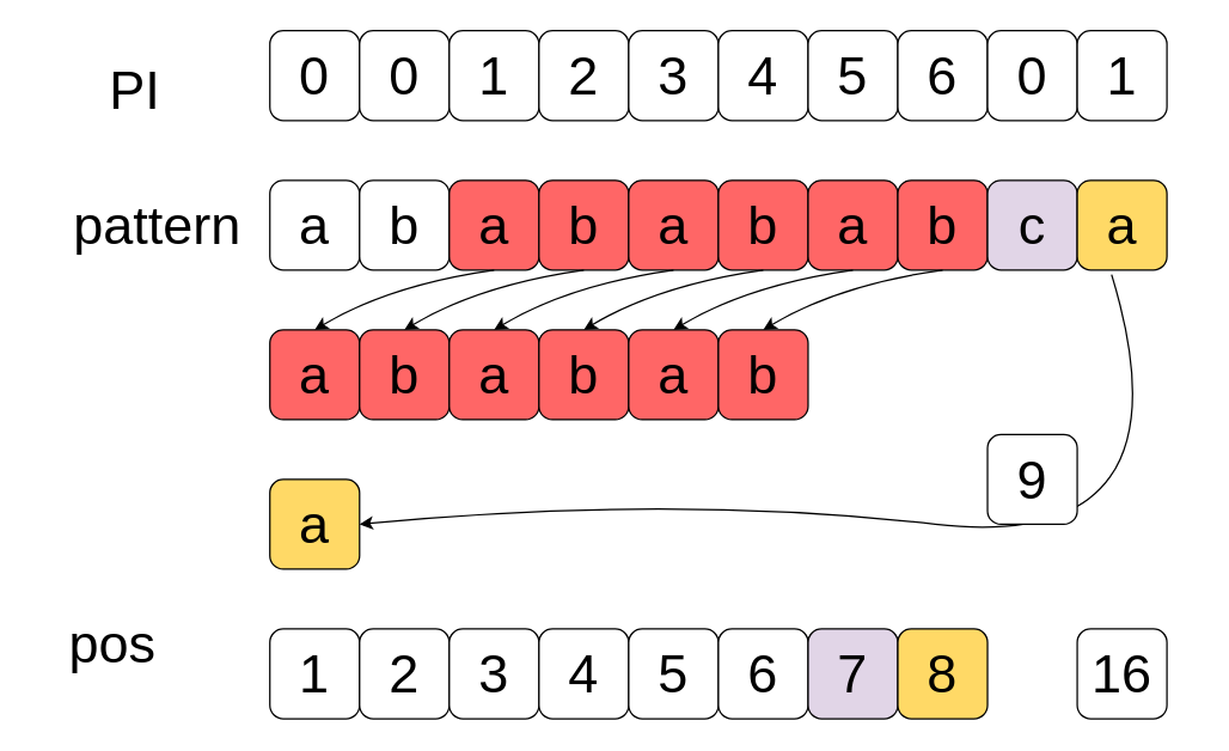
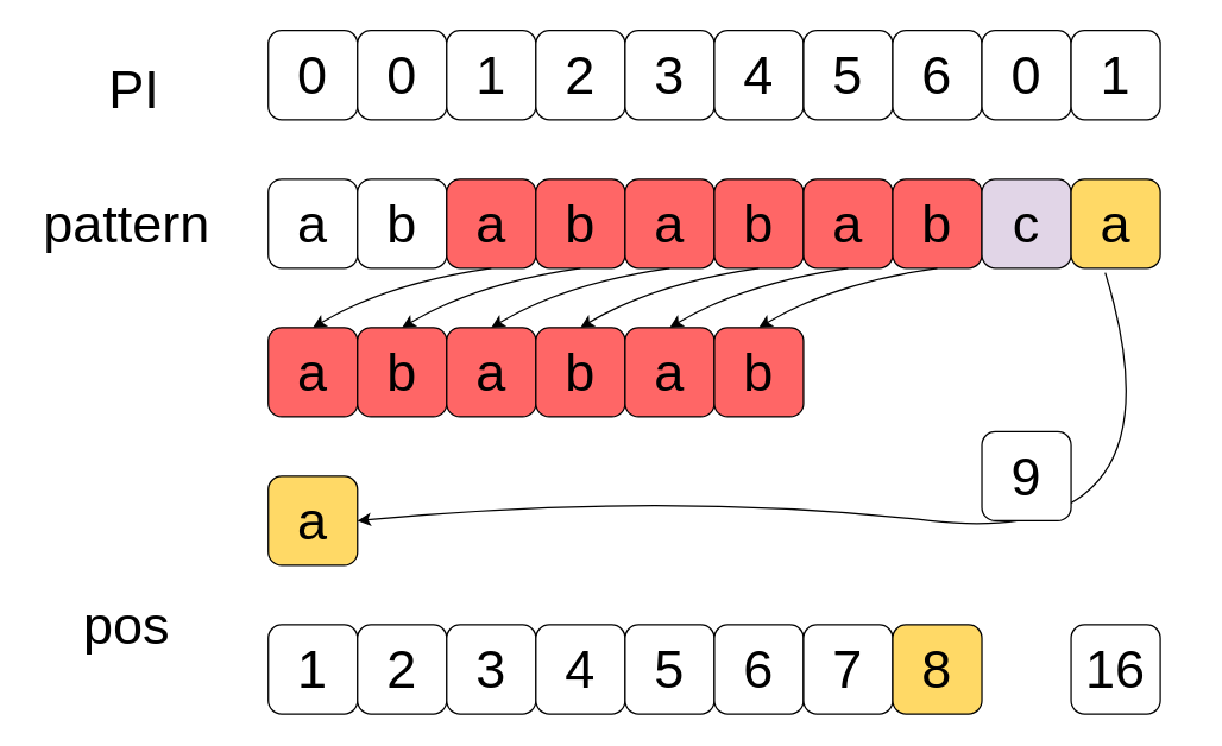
  <mxCell id="0" />
  <mxCell id="1" parent="0" />
  <mxCell id="2" value="&lt;font style=&quot;font-size: 36px&quot;&gt;a&lt;/font&gt;" style="rounded=1;whiteSpace=wrap;html=1;" vertex="1" parent="1"><mxGeometry x="180" y="120" width="60" height="60" as="geometry" /></mxCell>
  <mxCell id="3" value="&lt;span style=&quot;font-size: 36px&quot;&gt;b&lt;/span&gt;" style="rounded=1;whiteSpace=wrap;html=1;" vertex="1" parent="1"><mxGeometry x="240" y="120" width="60" height="60" as="geometry" /></mxCell>
  <mxCell id="4" value="&lt;span style=&quot;font-size: 36px&quot;&gt;a&lt;/span&gt;" style="rounded=1;whiteSpace=wrap;html=1;fillColor=#FF6666;" vertex="1" parent="1"><mxGeometry x="300" y="120" width="60" height="60" as="geometry" /></mxCell>
  <mxCell id="5" value="&lt;span style=&quot;font-size: 36px&quot;&gt;b&lt;/span&gt;" style="rounded=1;whiteSpace=wrap;html=1;fillColor=#FF6666;" vertex="1" parent="1"><mxGeometry x="360" y="120" width="60" height="60" as="geometry" /></mxCell>
  <mxCell id="6" value="&lt;span style=&quot;font-size: 36px&quot;&gt;a&lt;/span&gt;" style="rounded=1;whiteSpace=wrap;html=1;fillColor=#FF6666;" vertex="1" parent="1"><mxGeometry x="420" y="120" width="60" height="60" as="geometry" /></mxCell>
  <mxCell id="7" value="&lt;span style=&quot;font-size: 36px&quot;&gt;b&lt;/span&gt;" style="rounded=1;whiteSpace=wrap;html=1;fillColor=#FF6666;" vertex="1" parent="1"><mxGeometry x="480" y="120" width="60" height="60" as="geometry" /></mxCell>
  <mxCell id="8" value="&lt;span style=&quot;font-size: 36px&quot;&gt;a&lt;/span&gt;" style="rounded=1;whiteSpace=wrap;html=1;fillColor=#FF6666;" vertex="1" parent="1"><mxGeometry x="540" y="120" width="60" height="60" as="geometry" /></mxCell>
  <mxCell id="9" value="&lt;span style=&quot;font-size: 36px&quot;&gt;b&lt;/span&gt;" style="rounded=1;whiteSpace=wrap;html=1;fillColor=#FF6666;" vertex="1" parent="1"><mxGeometry x="600" y="120" width="60" height="60" as="geometry" /></mxCell>
  <mxCell id="10" value="&lt;span style=&quot;font-size: 36px&quot;&gt;c&lt;/span&gt;" style="rounded=1;whiteSpace=wrap;html=1;fillColor=#e1d5e7;" vertex="1" parent="1"><mxGeometry x="660" y="120" width="60" height="60" as="geometry" /></mxCell>
  <mxCell id="11" value="&lt;span style=&quot;font-size: 36px&quot;&gt;a&lt;/span&gt;" style="rounded=1;whiteSpace=wrap;html=1;fillColor=#FFD966;" vertex="1" parent="1"><mxGeometry x="720" y="120" width="60" height="60" as="geometry" /></mxCell>
- <mxCell id="12" value="&lt;font style=&quot;font-size: 36px&quot;&gt;pattern&lt;/font&gt;" style="text;html=1;strokeColor=none;fillColor=none;align=center;verticalAlign=middle;whiteSpace=wrap;rounded=0;" vertex="1" parent="1"><mxGeometry x="40" y="140" width="130" height="20" as="geometry" /></mxCell>
+ <mxCell id="12" value="&lt;font style=&quot;font-size: 36px&quot;&gt;pattern&lt;/font&gt;" style="text;html=1;strokeColor=none;fillColor=none;align=center;verticalAlign=middle;whiteSpace=wrap;rounded=0;" vertex="1" parent="1"><mxGeometry x="20" y="140" width="130" height="20" as="geometry" /></mxCell>
  <mxCell id="13" value="&lt;span style=&quot;font-size: 36px&quot;&gt;0&lt;/span&gt;" style="rounded=1;whiteSpace=wrap;html=1;" vertex="1" parent="1"><mxGeometry x="180" y="20" width="60" height="60" as="geometry" /></mxCell>
  <mxCell id="14" value="&lt;span style=&quot;font-size: 36px&quot;&gt;0&lt;/span&gt;" style="rounded=1;whiteSpace=wrap;html=1;" vertex="1" parent="1"><mxGeometry x="240" y="20" width="60" height="60" as="geometry" /></mxCell>
  <mxCell id="15" value="&lt;span style=&quot;font-size: 36px&quot;&gt;1&lt;/span&gt;" style="rounded=1;whiteSpace=wrap;html=1;" vertex="1" parent="1"><mxGeometry x="300" y="20" width="60" height="60" as="geometry" /></mxCell>
  <mxCell id="16" value="&lt;span style=&quot;font-size: 36px&quot;&gt;2&lt;/span&gt;" style="rounded=1;whiteSpace=wrap;html=1;" vertex="1" parent="1"><mxGeometry x="360" y="20" width="60" height="60" as="geometry" /></mxCell>
  <mxCell id="17" value="&lt;span style=&quot;font-size: 36px&quot;&gt;3&lt;/span&gt;" style="rounded=1;whiteSpace=wrap;html=1;" vertex="1" parent="1"><mxGeometry x="420" y="20" width="60" height="60" as="geometry" /></mxCell>
  <mxCell id="18" value="&lt;span style=&quot;font-size: 36px&quot;&gt;4&lt;/span&gt;" style="rounded=1;whiteSpace=wrap;html=1;" vertex="1" parent="1"><mxGeometry x="480" y="20" width="60" height="60" as="geometry" /></mxCell>
  <mxCell id="19" value="&lt;span style=&quot;font-size: 36px&quot;&gt;5&lt;/span&gt;" style="rounded=1;whiteSpace=wrap;html=1;" vertex="1" parent="1"><mxGeometry x="540" y="20" width="60" height="60" as="geometry" /></mxCell>
  <mxCell id="20" value="&lt;span style=&quot;font-size: 36px&quot;&gt;6&lt;/span&gt;" style="rounded=1;whiteSpace=wrap;html=1;" vertex="1" parent="1"><mxGeometry x="600" y="20" width="60" height="60" as="geometry" /></mxCell>
  <mxCell id="21" value="&lt;span style=&quot;font-size: 36px&quot;&gt;0&lt;/span&gt;" style="rounded=1;whiteSpace=wrap;html=1;" vertex="1" parent="1"><mxGeometry x="660" y="20" width="60" height="60" as="geometry" /></mxCell>
  <mxCell id="22" value="&lt;span style=&quot;font-size: 36px&quot;&gt;1&lt;/span&gt;" style="rounded=1;whiteSpace=wrap;html=1;" vertex="1" parent="1"><mxGeometry x="720" y="20" width="60" height="60" as="geometry" /></mxCell>
  <mxCell id="23" value="&lt;span style=&quot;font-size: 36px&quot;&gt;PI&lt;/span&gt;" style="text;html=1;strokeColor=none;fillColor=none;align=center;verticalAlign=middle;whiteSpace=wrap;rounded=0;" vertex="1" parent="1"><mxGeometry x="25" y="50" width="130" height="20" as="geometry" /></mxCell>
  <mxCell id="24" value="&lt;span style=&quot;font-size: 36px&quot;&gt;a&lt;/span&gt;" style="rounded=1;whiteSpace=wrap;html=1;fillColor=#FF6666;" vertex="1" parent="1"><mxGeometry x="180" y="220" width="60" height="60" as="geometry" /></mxCell>
  <mxCell id="25" value="&lt;span style=&quot;font-size: 36px&quot;&gt;b&lt;/span&gt;" style="rounded=1;whiteSpace=wrap;html=1;fillColor=#FF6666;" vertex="1" parent="1"><mxGeometry x="240" y="220" width="60" height="60" as="geometry" /></mxCell>
  <mxCell id="26" value="&lt;span style=&quot;font-size: 36px&quot;&gt;a&lt;/span&gt;" style="rounded=1;whiteSpace=wrap;html=1;fillColor=#FF6666;" vertex="1" parent="1"><mxGeometry x="300" y="220" width="60" height="60" as="geometry" /></mxCell>
  <mxCell id="27" value="&lt;span style=&quot;font-size: 36px&quot;&gt;b&lt;/span&gt;" style="rounded=1;whiteSpace=wrap;html=1;fillColor=#FF6666;" vertex="1" parent="1"><mxGeometry x="360" y="220" width="60" height="60" as="geometry" /></mxCell>
  <mxCell id="28" value="&lt;span style=&quot;font-size: 36px&quot;&gt;a&lt;/span&gt;" style="rounded=1;whiteSpace=wrap;html=1;fillColor=#FF6666;" vertex="1" parent="1"><mxGeometry x="420" y="220" width="60" height="60" as="geometry" /></mxCell>
  <mxCell id="29" value="&lt;span style=&quot;font-size: 36px&quot;&gt;b&lt;/span&gt;" style="rounded=1;whiteSpace=wrap;html=1;fillColor=#FF6666;" vertex="1" parent="1"><mxGeometry x="480" y="220" width="60" height="60" as="geometry" /></mxCell>
  <mxCell id="30" value="&lt;span style=&quot;font-size: 36px&quot;&gt;a&lt;/span&gt;" style="rounded=1;whiteSpace=wrap;html=1;fillColor=#FFD966;" vertex="1" parent="1"><mxGeometry x="180" y="320" width="60" height="60" as="geometry" /></mxCell>
  <mxCell id="31" value="" style="curved=1;endArrow=classic;html=1;exitX=0.5;exitY=1;exitDx=0;exitDy=0;entryX=0.5;entryY=0;entryDx=0;entryDy=0;" edge="1" parent="1" source="4" target="24"><mxGeometry width="50" height="50" relative="1" as="geometry"><mxPoint x="20" y="430" as="sourcePoint" /><mxPoint x="70" y="380" as="targetPoint" /><Array as="points"><mxPoint x="260" y="190" /></Array></mxGeometry></mxCell>
  <mxCell id="32" value="" style="curved=1;endArrow=classic;html=1;exitX=0.5;exitY=1;exitDx=0;exitDy=0;entryX=0.5;entryY=0;entryDx=0;entryDy=0;" edge="1" parent="1"><mxGeometry width="50" height="50" relative="1" as="geometry"><mxPoint x="390" y="180" as="sourcePoint" /><mxPoint x="270" y="220" as="targetPoint" /><Array as="points"><mxPoint x="320" y="190" /></Array></mxGeometry></mxCell>
  <mxCell id="33" value="" style="curved=1;endArrow=classic;html=1;exitX=0.5;exitY=1;exitDx=0;exitDy=0;entryX=0.5;entryY=0;entryDx=0;entryDy=0;" edge="1" parent="1"><mxGeometry width="50" height="50" relative="1" as="geometry"><mxPoint x="450" y="180" as="sourcePoint" /><mxPoint x="330" y="220" as="targetPoint" /><Array as="points"><mxPoint x="380" y="190" /></Array></mxGeometry></mxCell>
  <mxCell id="34" value="" style="curved=1;endArrow=classic;html=1;exitX=0.5;exitY=1;exitDx=0;exitDy=0;entryX=0.5;entryY=0;entryDx=0;entryDy=0;" edge="1" parent="1"><mxGeometry width="50" height="50" relative="1" as="geometry"><mxPoint x="510" y="180" as="sourcePoint" /><mxPoint x="390" y="220" as="targetPoint" /><Array as="points"><mxPoint x="440" y="190" /></Array></mxGeometry></mxCell>
  <mxCell id="35" value="" style="curved=1;endArrow=classic;html=1;exitX=0.5;exitY=1;exitDx=0;exitDy=0;entryX=0.5;entryY=0;entryDx=0;entryDy=0;" edge="1" parent="1"><mxGeometry width="50" height="50" relative="1" as="geometry"><mxPoint x="570" y="180" as="sourcePoint" /><mxPoint x="450" y="220" as="targetPoint" /><Array as="points"><mxPoint x="500" y="190" /></Array></mxGeometry></mxCell>
  <mxCell id="36" value="" style="curved=1;endArrow=classic;html=1;exitX=0.5;exitY=1;exitDx=0;exitDy=0;entryX=0.5;entryY=0;entryDx=0;entryDy=0;" edge="1" parent="1"><mxGeometry width="50" height="50" relative="1" as="geometry"><mxPoint x="630" y="180" as="sourcePoint" /><mxPoint x="510" y="220" as="targetPoint" /><Array as="points"><mxPoint x="560" y="190" /></Array></mxGeometry></mxCell>
  <mxCell id="37" value="" style="curved=1;endArrow=classic;html=1;exitX=0.383;exitY=1.05;exitDx=0;exitDy=0;exitPerimeter=0;entryX=1;entryY=0.5;entryDx=0;entryDy=0;" edge="1" parent="1" source="11" target="30"><mxGeometry width="50" height="50" relative="1" as="geometry"><mxPoint x="20" y="450" as="sourcePoint" /><mxPoint x="70" y="400" as="targetPoint" /><Array as="points"><mxPoint x="800" y="370" /><mxPoint x="450" y="330" /></Array></mxGeometry></mxCell>
- <mxCell id="38" value="&lt;span style=&quot;font-size: 36px&quot;&gt;pos&lt;/span&gt;" style="text;html=1;strokeColor=none;fillColor=none;align=center;verticalAlign=middle;whiteSpace=wrap;rounded=0;" vertex="1" parent="1"><mxGeometry x="10" y="420" width="130" height="20" as="geometry" /></mxCell>
+ <mxCell id="38" value="&lt;span style=&quot;font-size: 36px&quot;&gt;pos&lt;/span&gt;" style="text;html=1;strokeColor=none;fillColor=none;align=center;verticalAlign=middle;whiteSpace=wrap;rounded=0;" vertex="1" parent="1"><mxGeometry x="20" y="410" width="130" height="20" as="geometry" /></mxCell>
  <mxCell id="39" value="&lt;span style=&quot;font-size: 36px&quot;&gt;1&lt;/span&gt;" style="rounded=1;whiteSpace=wrap;html=1;" vertex="1" parent="1"><mxGeometry x="180" y="420" width="60" height="60" as="geometry" /></mxCell>
  <mxCell id="40" value="&lt;span style=&quot;font-size: 36px&quot;&gt;2&lt;/span&gt;" style="rounded=1;whiteSpace=wrap;html=1;" vertex="1" parent="1"><mxGeometry x="240" y="420" width="60" height="60" as="geometry" /></mxCell>
  <mxCell id="41" value="&lt;span style=&quot;font-size: 36px&quot;&gt;3&lt;/span&gt;" style="rounded=1;whiteSpace=wrap;html=1;" vertex="1" parent="1"><mxGeometry x="300" y="420" width="60" height="60" as="geometry" /></mxCell>
  <mxCell id="42" value="&lt;span style=&quot;font-size: 36px&quot;&gt;4&lt;/span&gt;" style="rounded=1;whiteSpace=wrap;html=1;" vertex="1" parent="1"><mxGeometry x="360" y="420" width="60" height="60" as="geometry" /></mxCell>
  <mxCell id="43" value="&lt;span style=&quot;font-size: 36px&quot;&gt;5&lt;/span&gt;" style="rounded=1;whiteSpace=wrap;html=1;" vertex="1" parent="1"><mxGeometry x="420" y="420" width="60" height="60" as="geometry" /></mxCell>
  <mxCell id="44" value="&lt;span style=&quot;font-size: 36px&quot;&gt;6&lt;/span&gt;" style="rounded=1;whiteSpace=wrap;html=1;" vertex="1" parent="1"><mxGeometry x="480" y="420" width="60" height="60" as="geometry" /></mxCell>
- <mxCell id="45" value="&lt;span style=&quot;font-size: 36px&quot;&gt;7&lt;/span&gt;" style="rounded=1;whiteSpace=wrap;html=1;fillColor=#e1d5e7;" vertex="1" parent="1"><mxGeometry x="540" y="420" width="60" height="60" as="geometry" /></mxCell>
+ <mxCell id="45" value="&lt;span style=&quot;font-size: 36px&quot;&gt;7&lt;/span&gt;" style="rounded=1;whiteSpace=wrap;html=1;" vertex="1" parent="1"><mxGeometry x="540" y="420" width="60" height="60" as="geometry" /></mxCell>
  <mxCell id="46" value="&lt;span style=&quot;font-size: 36px&quot;&gt;8&lt;/span&gt;" style="rounded=1;whiteSpace=wrap;html=1;fillColor=#ffd966;" vertex="1" parent="1"><mxGeometry x="600" y="420" width="60" height="60" as="geometry" /></mxCell>
  <mxCell id="47" value="&lt;span style=&quot;font-size: 36px&quot;&gt;9&lt;/span&gt;" style="rounded=1;whiteSpace=wrap;html=1;" vertex="1" parent="1"><mxGeometry x="660" y="290" width="60" height="60" as="geometry" /></mxCell>
  <mxCell id="48" value="&lt;span style=&quot;font-size: 36px&quot;&gt;16&lt;/span&gt;" style="rounded=1;whiteSpace=wrap;html=1;" vertex="1" parent="1"><mxGeometry x="720" y="420" width="60" height="60" as="geometry" /></mxCell>
